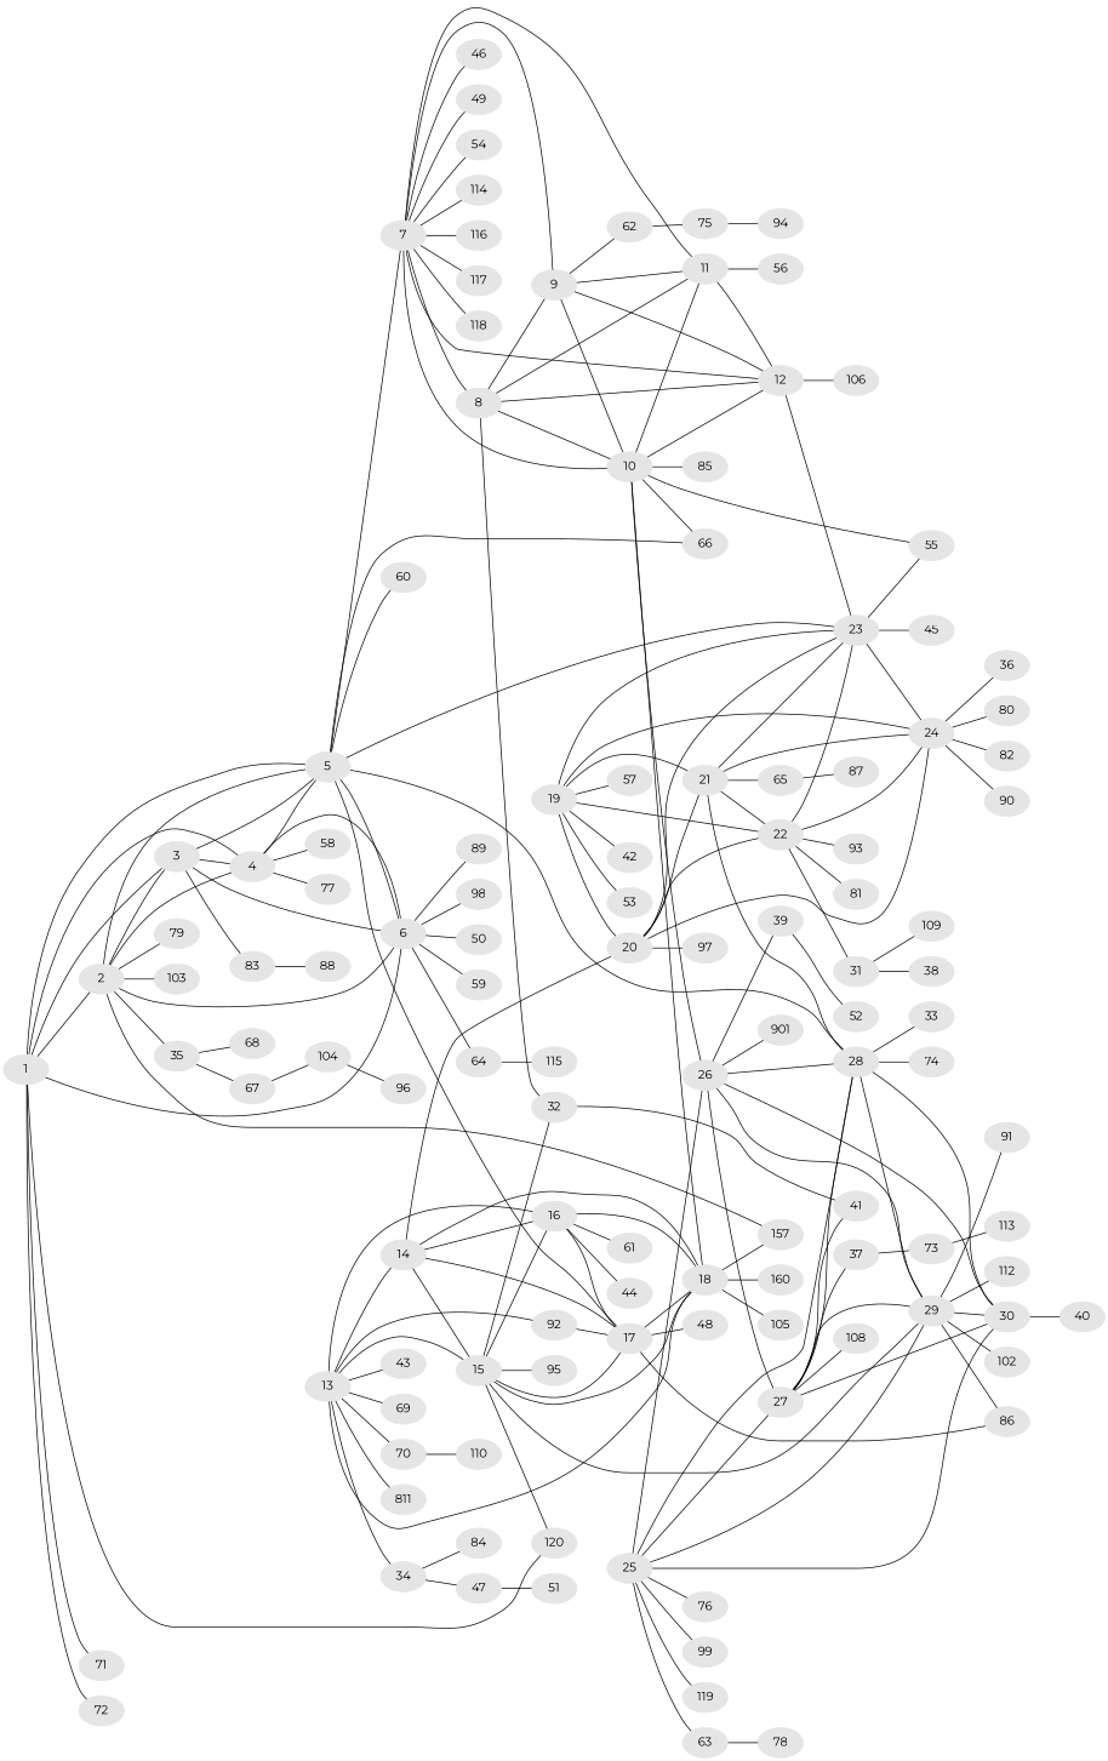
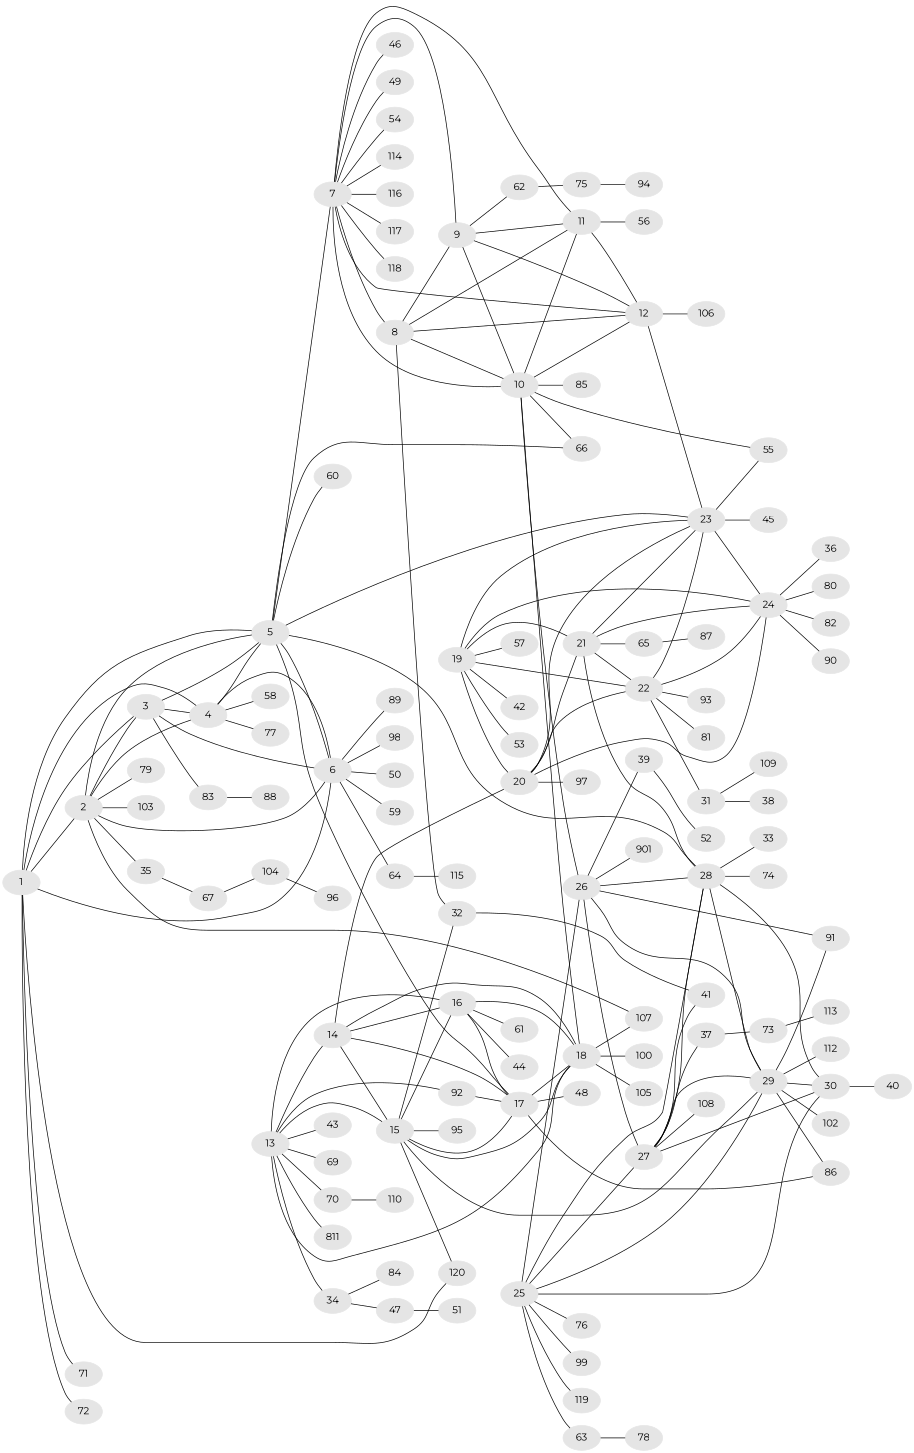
  graph {
    fontname=Montserrat
    rankdir=LR
    node [color=gray90 fontname=Montserrat style=filled]
    edge [fontname=Montserrat]
    1
    2
    3
    4
    5
    6
    71
    72
    120
    35
    79
    103
-   107 [label=157]
+   107
    83
    58
    77
    7
    17
    23
    28
    60
    66
    50
    59
    64
    89
    98
    67
-   68
    88
    8
    9
    10
    11
    12
    46
    49
    54
    114
    116
    117
    118
    18
    48
    86
    45
    55
    24
    29
    30
    33
    74
    115
    32
    62
    26
    85
    56
    106
    41
    75
-   100 [label=160]
+   100
    105
    27
    39
    n66 [label=901]
    13
    14
    15
    16
    34
    43
    69
    70
    92
    n76 [label=811]
    20
    95
    44
    61
    47
    84
    110
    21
    22
    97
    91
    102
    112
    19
    42
    53
    57
    65
    31
    81
    93
    36
    80
    82
    90
    87
    38
    109
    25
    63
    76
    99
    119
    37
    108
    40
    78
    52
    73
    51
    104
    113
    94
    96
    1 -- 2
    1 -- 3
    1 -- 4
    1 -- 5
    1 -- 6
    1 -- 71
    1 -- 72
    1 -- 120
    2 -- 3
    2 -- 4
    2 -- 5
    2 -- 6
    2 -- 35
    2 -- 79
    2 -- 103
    2 -- 107
    3 -- 4
    3 -- 5
    3 -- 6
    3 -- 83
    4 -- 5
    4 -- 6
    4 -- 58
    4 -- 77
    5 -- 6
    5 -- 7
    5 -- 17
    5 -- 23
    5 -- 28
    5 -- 60
    5 -- 66
    6 -- 50
    6 -- 59
    6 -- 64
    6 -- 89
    6 -- 98
    35 -- 67
-   35 -- 68
    83 -- 88
    7 -- 8
    7 -- 9
    7 -- 10
    7 -- 11
    7 -- 12
    7 -- 46
    7 -- 49
    7 -- 54
    7 -- 114
    7 -- 116
    7 -- 117
    7 -- 118
    17 -- 18
    17 -- 48
    17 -- 86
    23 -- 45
    23 -- 55
    23 -- 24
    28 -- 29
    28 -- 30
    28 -- 33
    28 -- 74
    64 -- 115
    67 -- 104
    8 -- 9
    8 -- 10
    8 -- 11
    8 -- 12
    8 -- 32
    9 -- 10
    9 -- 11
    9 -- 12
    9 -- 62
    10 -- 66
    10 -- 11
    10 -- 12
    10 -- 18
    10 -- 55
    10 -- 26
    10 -- 85
    11 -- 12
    11 -- 56
    12 -- 23
    12 -- 106
    18 -- 107
    18 -- 100
    18 -- 105
    24 -- 36
    24 -- 80
    24 -- 82
    24 -- 90
    29 -- 86
    29 -- 30
    29 -- 91
    29 -- 102
    29 -- 112
    30 -- 40
    32 -- 41
    62 -- 75
    26 -- 28
    26 -- 29
-   26 -- 30
+   26 -- 91
    26 -- 27
    26 -- 39
    26 -- n66
    75 -- 94
    27 -- 28
    27 -- 29
    27 -- 30
    27 -- 41
    27 -- 37
    27 -- 108
    39 -- 52
    13 -- 18
    13 -- 14
    13 -- 15
    13 -- 16
    13 -- 34
    13 -- 43
    13 -- 69
    13 -- 70
    13 -- 92
    13 -- n76
    14 -- 17
    14 -- 18
    14 -- 15
    14 -- 16
    14 -- 20
    15 -- 120
    15 -- 17
    15 -- 18
    15 -- 29
    15 -- 32
    15 -- 16
    15 -- 95
    16 -- 17
    16 -- 18
    16 -- 44
    16 -- 61
    34 -- 47
    34 -- 84
    70 -- 110
    92 -- 17
    20 -- 23
    20 -- 24
    20 -- 21
    20 -- 22
    20 -- 97
    47 -- 51
    21 -- 23
    21 -- 28
    21 -- 24
    21 -- 22
    21 -- 65
    22 -- 23
    22 -- 24
    22 -- 31
    22 -- 81
    22 -- 93
    19 -- 23
    19 -- 24
    19 -- 20
    19 -- 21
    19 -- 22
    19 -- 42
    19 -- 53
    19 -- 57
    65 -- 87
    31 -- 38
    31 -- 109
    25 -- 28
    25 -- 29
    25 -- 30
    25 -- 26
    25 -- 27
    25 -- 63
    25 -- 76
    25 -- 99
    25 -- 119
    63 -- 78
    37 -- 73
    73 -- 113
    104 -- 96
  }
